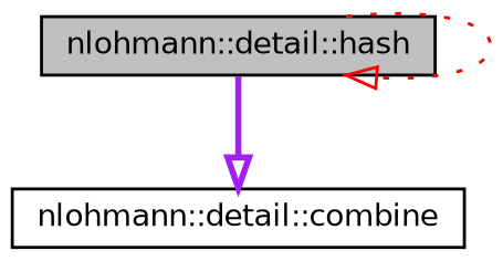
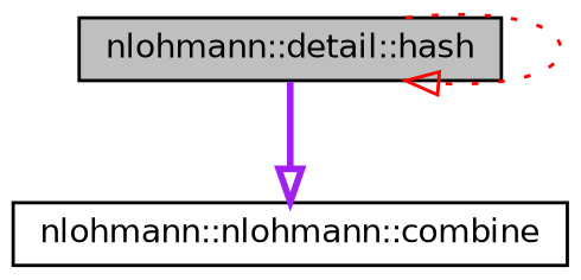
  digraph {
    rankdir=TB
    node [color=black fontname=Helvetica fontsize=10 shape=record style=filled]
    edge [fontname=Helvetica fontsize=10 labelfontname=Helvetica labelfontsize=10 arrowhead=onormal]
    n1 [fillcolor=grey75 fontcolor=black height=0.2 label="nlohmann::detail::hash" width=0.4]
-   n2 [fillcolor=white height=0.2 label="nlohmann::detail::combine" width=0.4]
+   n2 [fillcolor=white height=0.2 label="nlohmann::nlohmann::combine" width=0.4]
    n1 -> n1 [color=red style=dotted]
    n1 -> n2 [color=purple style=bold]
  }
